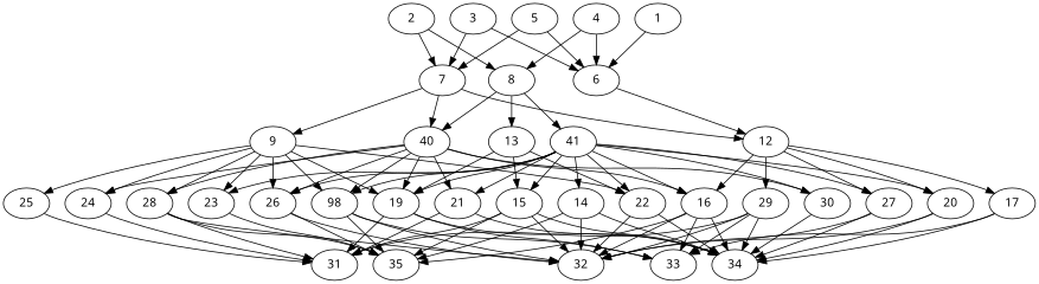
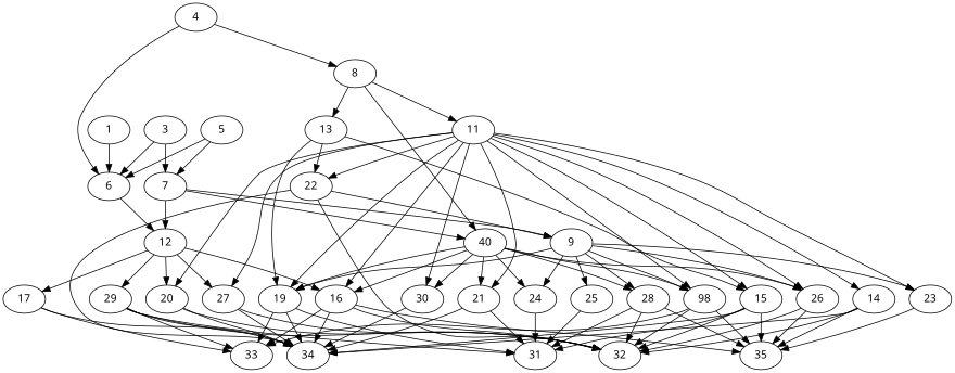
  digraph {
    fontname="Noto Sans"
    node [alpha=0.17 fontname="Noto Sans"]
    edge [fontname="Noto Sans"]
    1 [alpha=0.18 expect_size=155007865150070048]
    6 [alpha=0.18 expect_size=2847591656587992]
    12 [alpha=0.12 expect_size=1503958925690828800]
    16 [alpha=0.02 expect_size=105660696910493712]
    20 [alpha=0.13 expect_size=109276350811100736]
    27 [alpha=0.13 expect_size=117946699291975221248]
    17 [alpha=0.12 expect_size=939544212318470656]
    29 [expect_size=1512344570854012616704]
-   2 [alpha=0.18 expect_size=107902749621883712]
    7 [expect_size=1456505996455157170176]
    8 [alpha=0.01 expect_size=1004819910722986624]
    9 [alpha=0.07 expect_size=8815493898224422]
    n13 [alpha=0.07 expect_size=5036161092129128448 label=40]
-   11 [alpha=0.09 expect_size=1370232055928509693952 label=41]
+   11 [alpha=0.09 expect_size=1370232055928509693952]
    13 [alpha=0.07 expect_size=333021861071932352]
    n16 [alpha=0.15 expect_size=2138863469793781760 label=98]
    19 [alpha=0.14 expect_size=1432515261482663936000]
    22 [alpha=0.07 expect_size=116277120347395]
    23 [alpha=0.15 expect_size=999947210227793408]
    24 [alpha=0.19 expect_size=244358060012326496]
    25 [alpha=0.00 expect_size=9968362358050914304]
    26 [expect_size=2051231476374096384]
    28 [alpha=0.01 expect_size=1201740266351819]
    21 [alpha=0.15 expect_size=570645778651492800]
    30 [alpha=0.20 expect_size=5515695671554105]
    14 [alpha=0.13 expect_size=1326488772367150481408]
    15 [alpha=0.18 expect_size=213691951493994592]
    3 [alpha=0.09 expect_size=6533666168824868]
    4 [alpha=0.11 expect_size=21356549110357564]
    5 [alpha=0.04 expect_size=1554488395567704064]
    32 [expect_size=26896325218935484]
    35 [alpha=0.13 expect_size=545615270779623047168]
    33 [expect_size=13289613336942510]
    34 [alpha=0.20 expect_size=1120255922640945792]
    31 [alpha=0.12 expect_size=1558237364020973]
    1 -> 6
    6 -> 12
    12 -> 16
    12 -> 20
    12 -> 27
    12 -> 17
    12 -> 29
    16 -> 32
    16 -> 35
    16 -> 33
    16 -> 34
    20 -> 32
    20 -> 34
    27 -> 32
    27 -> 34
    17 -> 33
    17 -> 34
    29 -> 32
    29 -> 33
    29 -> 34
    29 -> 31
-   2 -> 7
-   2 -> 8
    7 -> 12
    7 -> 9
    7 -> n13
    8 -> n13
    8 -> 11
    8 -> 13
    9 -> n16
    9 -> 19
-   9 -> 22
+   22 -> 9
    9 -> 23
    9 -> 24
    9 -> 25
    9 -> 26
    9 -> 28
    n13 -> 16
    n13 -> n16
    n13 -> 19
    n13 -> 24
    n13 -> 26
    n13 -> 28
    n13 -> 21
    n13 -> 30
    11 -> 16
    11 -> 20
    11 -> 27
    11 -> n16
    11 -> 19
    11 -> 22
    11 -> 23
    11 -> 26
    11 -> 21
    11 -> 30
    11 -> 14
    11 -> 15
    13 -> 19
    13 -> 22
    13 -> 15
    n16 -> 32
    n16 -> 35
    n16 -> 33
    19 -> 33
    19 -> 34
    19 -> 31
    22 -> 32
    22 -> 34
    23 -> 35
    24 -> 31
    25 -> 31
    26 -> 32
    26 -> 35
    28 -> 32
    28 -> 35
    28 -> 31
    21 -> 34
    21 -> 31
    30 -> 34
    14 -> 32
    14 -> 35
    14 -> 34
    15 -> 32
    15 -> 35
    15 -> 34
    15 -> 31
    3 -> 6
    3 -> 7
    4 -> 6
    4 -> 8
    5 -> 6
    5 -> 7
  }
